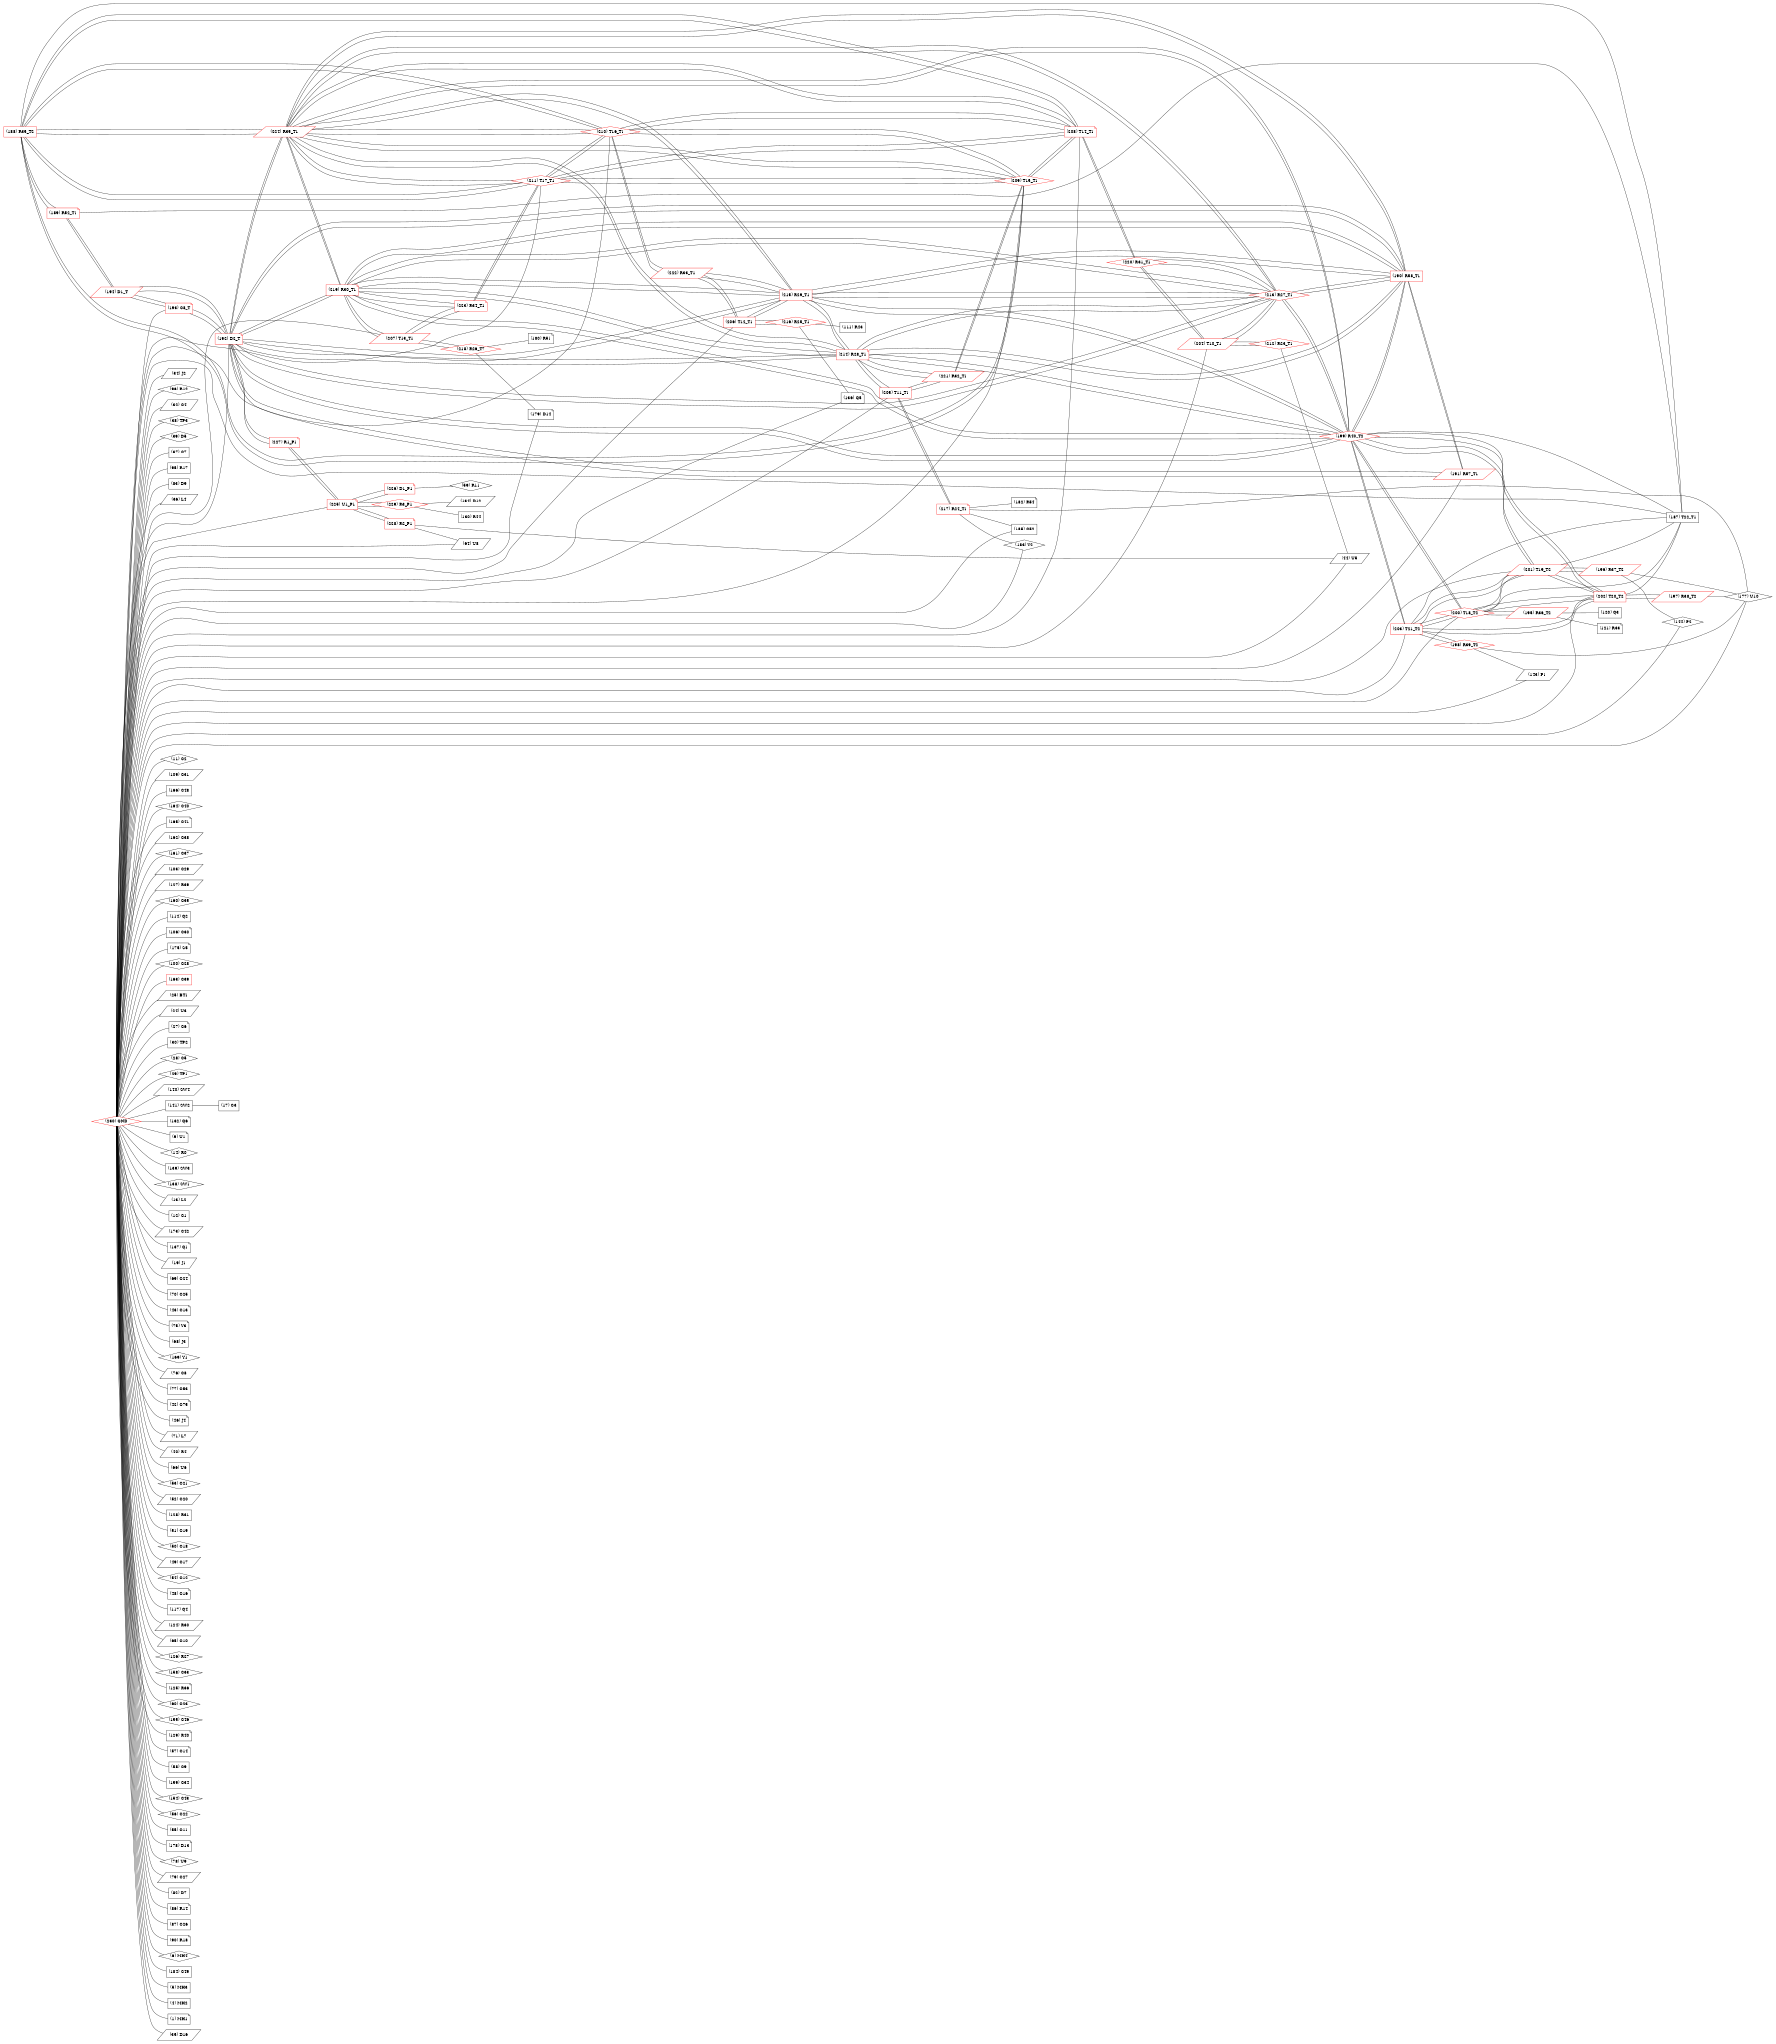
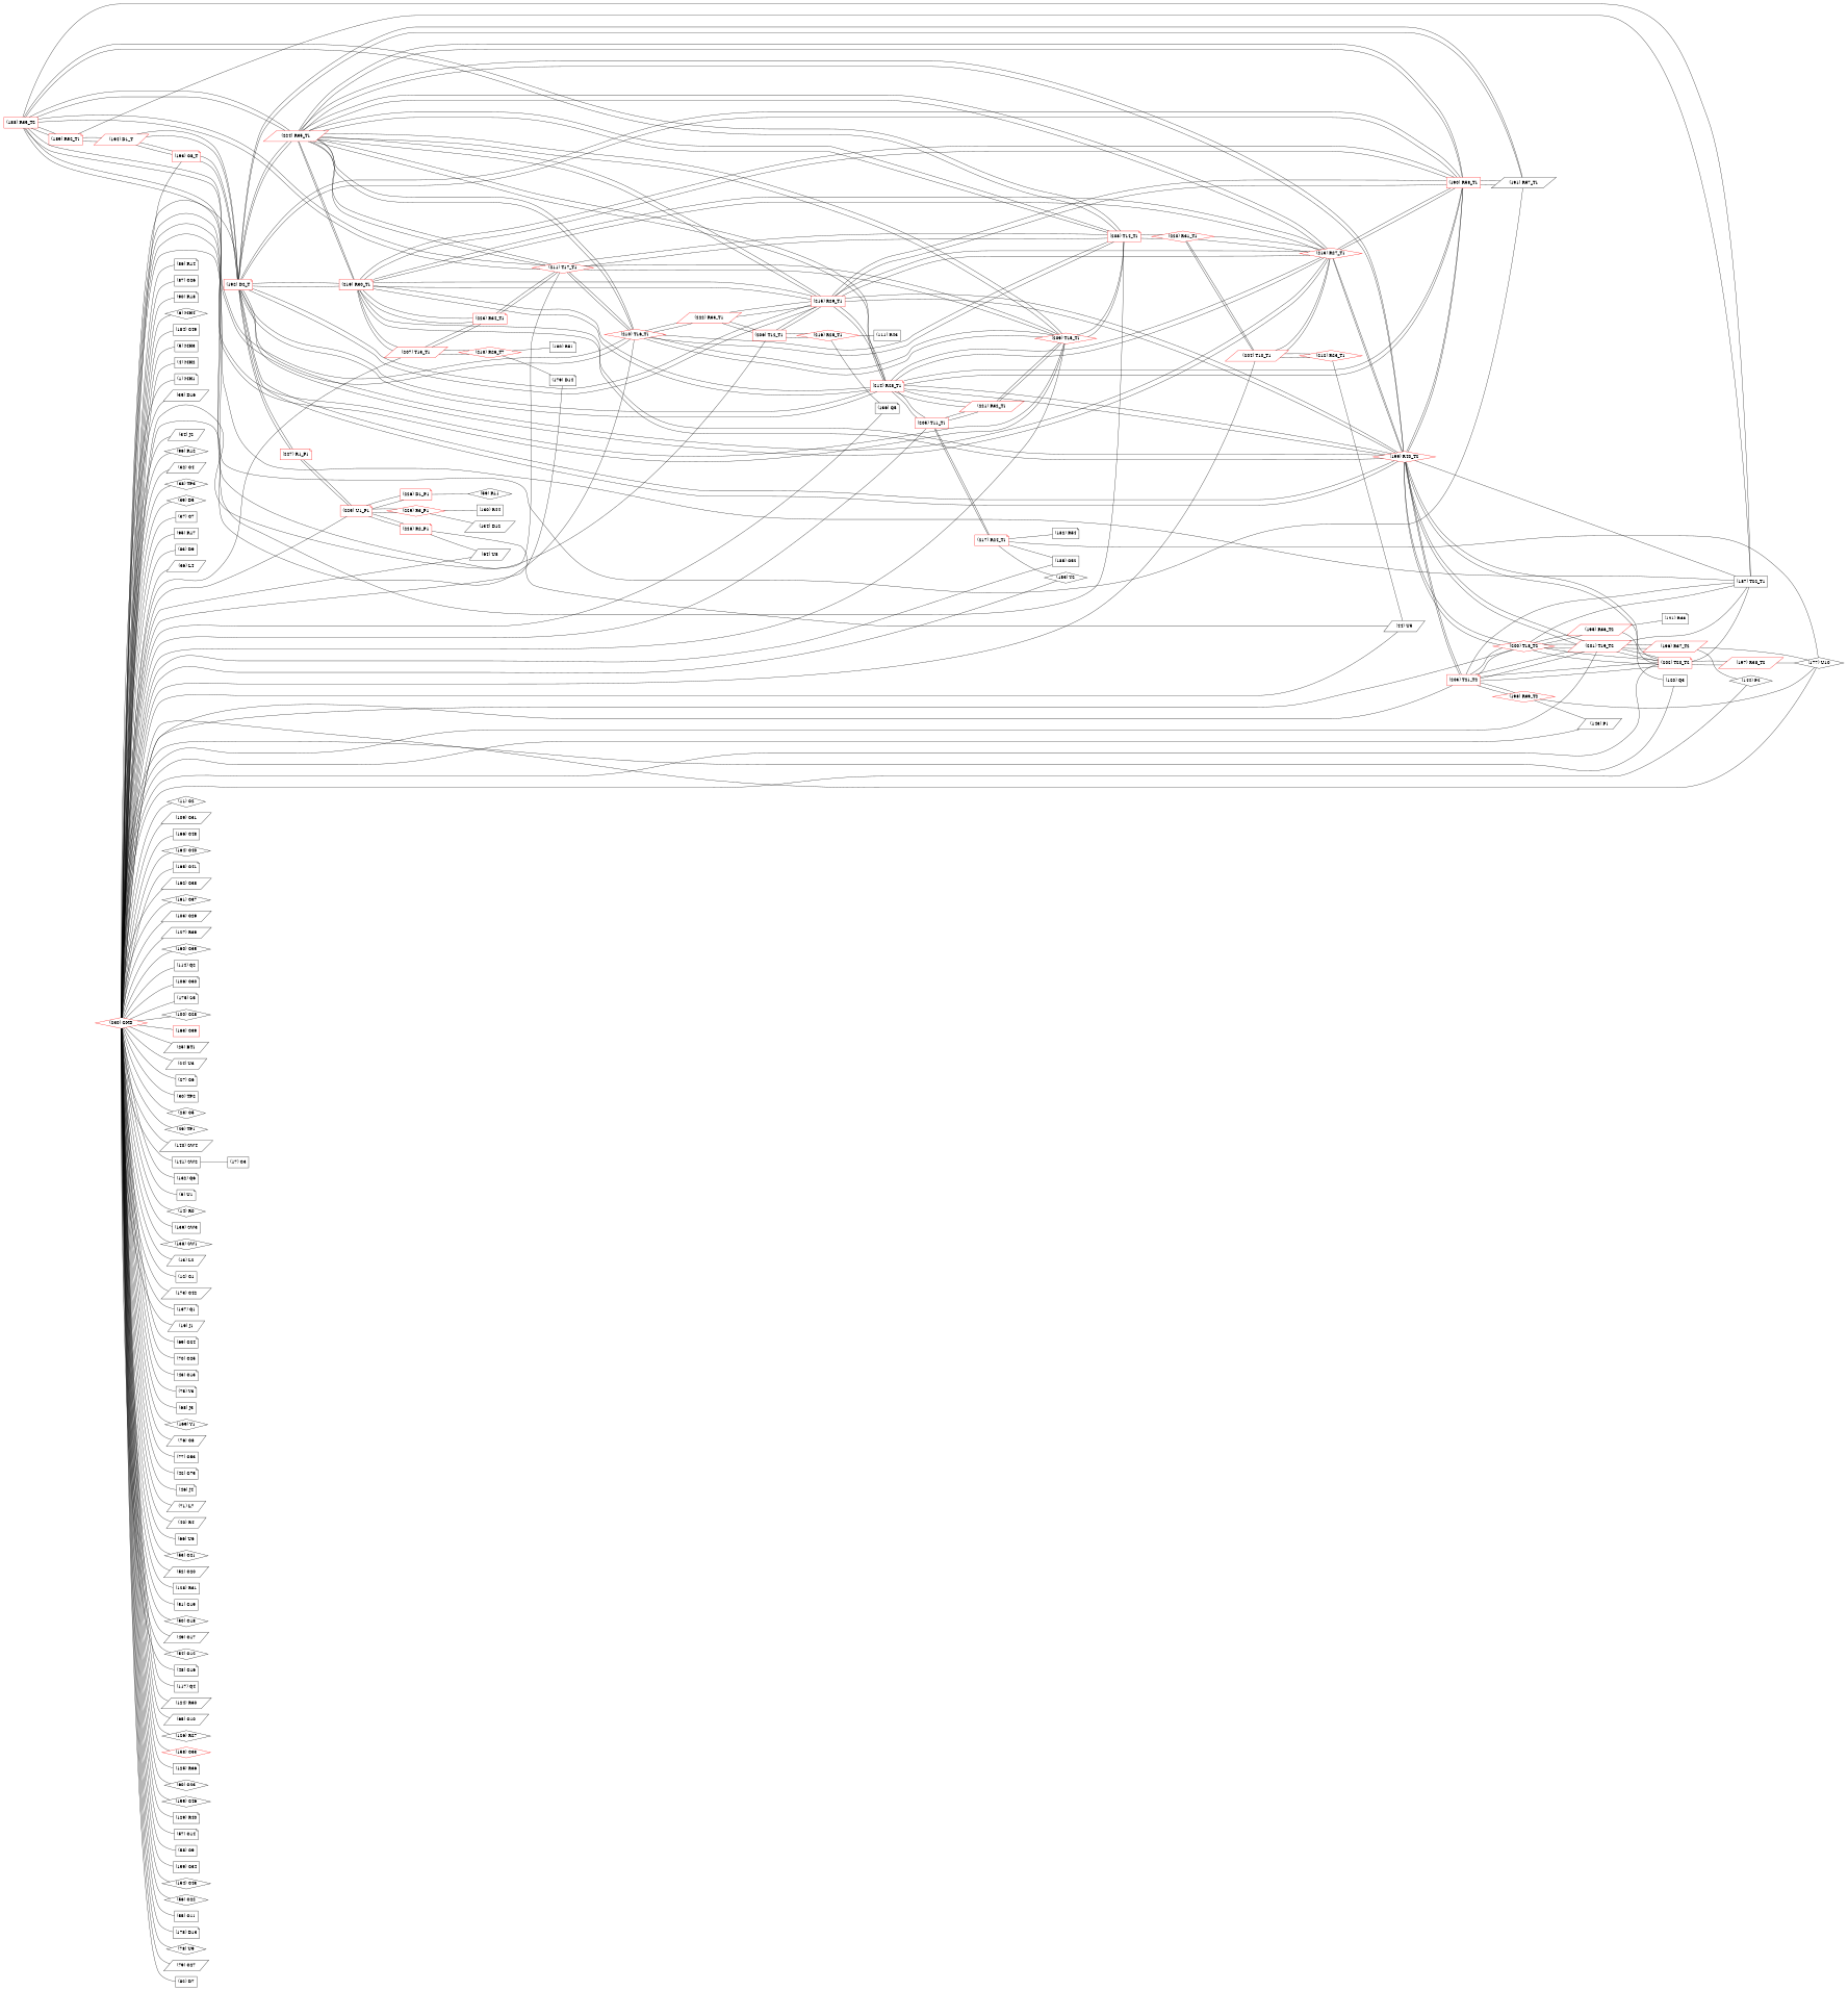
  graph {
    rankdir=LR
    node [shape=diamond]
    n1 [color=red label="(188) R35_T2" shape=box]
    n2 [color=red label="(189) R52_T1" shape=note]
    n3 [label="(187) T22_T1" shape=box]
    n4 [color=red label="(208) T14_T1" shape=note]
    n5 [color=red label="(209) T15_T1"]
    n6 [color=red label="(211) T17_T1"]
    n7 [color=red label="(210) T16_T1"]
    n8 [color=red label="(224) R35_T1" shape=parallelogram]
    n9 [color=red label="(194) D1_T" shape=parallelogram]
    n10 [color=red label="(220) R31_T1"]
    n11 [color=red label="(221) R32_T1" shape=parallelogram]
    n12 [color=red label="(223) R34_T1" shape=note]
    n13 [color=red label="(222) R33_T1" shape=parallelogram]
    n14 [color=red label="(190) R58_T1" shape=box]
    n15 [color=red label="(192) D2_T" shape=note]
    n16 [color=red label="(199) R40_T2"]
    n17 [color=red label="(213) R27_T1"]
    n18 [color=red label="(214) R28_T1" shape=note]
    n19 [color=red label="(215) R29_T1" shape=box]
    n20 [color=red label="(219) R30_T1" shape=note]
    n21 [color=red label="(193) C8_T" shape=note]
    n22 [color=red label="(204) T10_T1" shape=parallelogram]
    n23 [color=red label="(205) T11_T1" shape=box]
    n24 [color=red label="(207) T13_T1" shape=parallelogram]
    n25 [color=red label="(206) T12_T1" shape=box]
-   n26 [color=red label="(191) R57_T1" shape=parallelogram]
+   n26 [color=black label="(191) R57_T1" shape=parallelogram]
    n27 [color=red label="(227) R1_P1" shape=note]
    n28 [color=red label="(200) T18_T2"]
    n29 [color=red label="(201) T19_T2" shape=parallelogram]
    n30 [color=red label="(202) T20_T2" shape=note]
    n31 [color=red label="(203) T21_T2" shape=note]
    n32 [color=red label="(225) U1_P1" shape=note]
    n33 [color=red label="(195) R36_T2" shape=parallelogram]
    n34 [color=red label="(196) R37_T2" shape=parallelogram]
    n35 [color=red label="(197) R38_T2" shape=parallelogram]
    n36 [color=red label="(198) R39_T2"]
    n37 [color=red label="(212) R23_T1"]
    n38 [color=red label="(217) R24_T1" shape=note]
    n39 [color=red label="(216) R25_T1"]
    n40 [color=red label="(218) R26_T7"]
    n41 [color=red label="(226) D1_P1" shape=note]
    n42 [color=red label="(228) R2_P1" shape=note]
    n43 [color=red label="(229) R3_P1"]
    n44 [label="(120) Q3" shape=box]
    n45 [label="(121) R33" shape=note]
    n46 [label="(177) U10"]
    n47 [label="(144) P2"]
    n48 [label="(143) P1" shape=parallelogram]
    n49 [label="(44) U5" shape=parallelogram]
    n50 [label="(185) C52" shape=box]
    n51 [label="(182) R54" shape=note]
    n52 [label="(183) Y2"]
    n53 [label="(111) R43" shape=box]
    n54 [label="(136) Q5" shape=note]
    n55 [label="(180) R51" shape=note]
    n56 [label="(179) D14" shape=note]
    n57 [label="(59) R11"]
    n58 [label="(64) U8" shape=parallelogram]
    n59 [label="(134) D12" shape=parallelogram]
    n60 [label="(130) R44" shape=box]
    n61 [color=red label="(230) GND"]
    n62 [label="(11) C2"]
    n63 [label="(109) C31" shape=parallelogram]
    n64 [label="(166) C48" shape=box]
    n65 [label="(164) C40"]
    n66 [label="(165) C41" shape=note]
    n67 [label="(162) C38" shape=parallelogram]
    n68 [label="(161) C37"]
    n69 [label="(103) C29" shape=parallelogram]
    n70 [label="(127) R39" shape=parallelogram]
    n71 [label="(160) C35"]
    n72 [label="(114) Q2" shape=box]
    n73 [label="(106) C30" shape=note]
    n74 [label="(175) S5" shape=note]
    n75 [label="(100) C28"]
    n76 [color=red label="(163) C39" shape=box]
    n77 [label="(25) BT1" shape=parallelogram]
    n78 [label="(24) U3" shape=parallelogram]
    n79 [label="(27) C6" shape=note]
    n80 [label="(30) TP2" shape=box]
    n81 [label="(28) C5"]
    n82 [label="(29) TP1"]
    n83 [label="(140) SW4" shape=parallelogram]
    n84 [label="(141) SW2" shape=box]
    n85 [label="(132) Q6" shape=note]
    n86 [label="(9) U1" shape=note]
    n87 [label="(14) R0"]
    n88 [label="(139) SW3" shape=box]
    n89 [label="(138) SW1"]
    n90 [label="(13) L2" shape=parallelogram]
    n91 [label="(12) C1" shape=box]
    n92 [label="(173) C42" shape=parallelogram]
    n93 [label="(137) Q1" shape=note]
    n94 [label="(19) J1" shape=parallelogram]
    n95 [label="(69) C24" shape=note]
    n96 [label="(70) C25" shape=box]
    n97 [label="(43) C13" shape=note]
    n98 [label="(75) Y3" shape=note]
    n99 [label="(68) J3" shape=box]
    n100 [label="(169) Y1"]
    n101 [label="(76) C8" shape=parallelogram]
    n102 [label="(77) C53" shape=box]
    n103 [label="(42) C75" shape=note]
    n104 [label="(46) J4" shape=note]
    n105 [label="(71) L7" shape=parallelogram]
    n106 [label="(40) R4" shape=parallelogram]
    n107 [label="(66) U6" shape=box]
    n108 [label="(53) C21"]
    n109 [label="(52) C20" shape=parallelogram]
    n110 [label="(128) R31" shape=box]
    n111 [label="(51) C19" shape=box]
    n112 [label="(50) C18"]
    n113 [label="(49) C17" shape=parallelogram]
    n114 [label="(54) C12"]
    n115 [label="(48) C16" shape=note]
    n116 [label="(117) Q4" shape=box]
    n117 [label="(124) R30" shape=parallelogram]
    n118 [label="(65) C10" shape=parallelogram]
    n119 [label="(126) R27"]
-   n120 [label="(158) C33"]
+   n120 [label="(158) C33" color=red]
    n121 [label="(125) R36" shape=note]
    n122 [label="(60) C23"]
    n123 [label="(155) C46"]
    n124 [label="(129) R40" shape=note]
    n125 [label="(57) C14" shape=note]
    n126 [label="(58) C9" shape=box]
    n127 [label="(159) C34" shape=box]
    n128 [label="(154) C43"]
    n129 [label="(56) C22"]
    n130 [label="(55) C11" shape=box]
    n131 [label="(178) D13" shape=note]
    n132 [label="(78) U9"]
    n133 [label="(79) C27" shape=parallelogram]
    n134 [label="(82) D7" shape=box]
    n135 [label="(86) R14" shape=note]
    n136 [label="(87) C26" shape=box]
    n137 [label="(90) R18" shape=note]
    n138 [label="(6) MH4"]
    n139 [label="(184) C49" shape=box]
    n140 [label="(5) MH3" shape=box]
    n141 [label="(4) MH2" shape=box]
    n142 [label="(1) MH1" shape=note]
    n143 [label="(35) D16" shape=parallelogram]
    n144 [label="(34) J2" shape=parallelogram]
    n145 [label="(96) R12"]
    n146 [label="(32) C4" shape=parallelogram]
    n147 [label="(38) TP3"]
    n148 [label="(39) D5"]
    n149 [label="(37) C7" shape=box]
    n150 [label="(95) R17" shape=box]
    n151 [label="(83) D9" shape=box]
    n152 [label="(36) L4" shape=parallelogram]
    n153 [label="(17) C3" shape=box]
    n1 -- n2
    n1 -- n3
    n1 -- n4
    n1 -- n5
    n1 -- n6
    n1 -- n7
    n1 -- n8
    n2 -- n1
    n2 -- n3
    n2 -- n9
    n4 -- n1
    n4 -- n5
    n4 -- n6
    n4 -- n7
    n4 -- n8
    n4 -- n10
    n5 -- n1
    n5 -- n4
    n5 -- n6
    n5 -- n7
    n5 -- n8
    n5 -- n11
    n6 -- n1
    n6 -- n4
    n6 -- n5
    n6 -- n7
    n6 -- n8
    n6 -- n12
    n7 -- n1
    n7 -- n4
    n7 -- n5
    n7 -- n6
    n7 -- n8
    n7 -- n13
    n8 -- n1
    n8 -- n4
    n8 -- n5
    n8 -- n6
    n8 -- n7
    n8 -- n14
    n8 -- n15
    n8 -- n16
    n8 -- n17
    n8 -- n18
    n8 -- n19
    n8 -- n20
    n9 -- n2
    n9 -- n15
    n9 -- n21
    n10 -- n4
    n10 -- n17
    n10 -- n22
    n11 -- n5
    n11 -- n18
    n11 -- n23
    n12 -- n6
    n12 -- n20
    n12 -- n24
    n13 -- n7
    n13 -- n19
    n13 -- n25
    n14 -- n8
    n14 -- n15
    n14 -- n16
    n14 -- n17
    n14 -- n18
    n14 -- n19
    n14 -- n20
    n14 -- n26
    n15 -- n8
    n15 -- n9
    n15 -- n14
    n15 -- n16
    n15 -- n17
    n15 -- n18
    n15 -- n19
    n15 -- n20
    n15 -- n21
    n15 -- n26
    n15 -- n27
    n16 -- n3
    n16 -- n8
    n16 -- n14
    n16 -- n15
    n16 -- n17
    n16 -- n18
    n16 -- n19
    n16 -- n20
    n16 -- n28
    n16 -- n29
    n16 -- n30
    n16 -- n31
    n17 -- n8
    n17 -- n10
    n17 -- n14
    n17 -- n15
    n17 -- n16
    n17 -- n18
    n17 -- n19
    n17 -- n20
    n17 -- n22
    n18 -- n8
    n18 -- n11
    n18 -- n14
    n18 -- n15
    n18 -- n16
    n18 -- n17
    n18 -- n19
    n18 -- n20
    n18 -- n23
    n19 -- n8
    n19 -- n13
    n19 -- n14
    n19 -- n15
    n19 -- n16
    n19 -- n17
    n19 -- n18
    n19 -- n20
    n19 -- n25
    n20 -- n8
    n20 -- n12
    n20 -- n14
    n20 -- n15
    n20 -- n16
    n20 -- n17
    n20 -- n18
    n20 -- n19
    n20 -- n24
    n21 -- n9
    n21 -- n15
    n22 -- n10
    n22 -- n17
    n22 -- n37
    n23 -- n11
    n23 -- n18
    n23 -- n38
    n24 -- n12
    n24 -- n20
    n24 -- n40
    n25 -- n13
    n25 -- n19
    n25 -- n39
    n26 -- n14
    n26 -- n15
    n27 -- n15
    n27 -- n32
    n28 -- n3
    n28 -- n16
    n28 -- n29
    n28 -- n30
    n28 -- n31
    n28 -- n33
    n29 -- n3
    n29 -- n16
    n29 -- n28
    n29 -- n30
    n29 -- n31
    n29 -- n34
    n30 -- n3
    n30 -- n16
    n30 -- n28
    n30 -- n29
    n30 -- n31
    n30 -- n35
    n31 -- n3
    n31 -- n16
    n31 -- n28
    n31 -- n29
    n31 -- n30
    n31 -- n36
    n32 -- n27
    n32 -- n41
    n32 -- n42
    n32 -- n43
    n33 -- n28
    n33 -- n44
    n33 -- n45
    n34 -- n29
    n34 -- n46
    n34 -- n47
    n35 -- n30
    n35 -- n46
    n36 -- n31
    n36 -- n46
    n36 -- n48
    n37 -- n22
    n37 -- n49
    n38 -- n23
    n38 -- n46
    n38 -- n50
    n38 -- n51
    n38 -- n52
    n39 -- n25
    n39 -- n53
    n39 -- n54
    n40 -- n24
    n40 -- n55
    n40 -- n56
    n41 -- n32
    n41 -- n57
    n42 -- n32
    n42 -- n49
    n42 -- n58
    n43 -- n32
    n43 -- n59
    n43 -- n60
    n61 -- n3
    n61 -- n4
    n61 -- n5
    n61 -- n6
    n61 -- n7
    n61 -- n15
    n61 -- n21
    n61 -- n22
    n61 -- n23
    n61 -- n24
    n61 -- n25
    n61 -- n26
    n61 -- n28
    n61 -- n29
    n61 -- n30
    n61 -- n31
    n61 -- n32
+   n61 -- n44
    n61 -- n46
    n61 -- n47
    n61 -- n48
    n61 -- n49
    n61 -- n50
    n61 -- n52
    n61 -- n54
    n61 -- n56
    n61 -- n58
    n61 -- n62
    n61 -- n63
    n61 -- n64
    n61 -- n65
    n61 -- n66
    n61 -- n67
    n61 -- n68
    n61 -- n69
    n61 -- n70
    n61 -- n71
    n61 -- n72
    n61 -- n73
    n61 -- n74
    n61 -- n75
    n61 -- n76
    n61 -- n77
    n61 -- n78
    n61 -- n79
    n61 -- n80
    n61 -- n81
    n61 -- n82
    n61 -- n83
    n61 -- n84
    n61 -- n85
    n61 -- n86
    n61 -- n87
    n61 -- n88
    n61 -- n89
    n61 -- n90
    n61 -- n91
    n61 -- n92
    n61 -- n93
    n61 -- n94
    n61 -- n95
    n61 -- n96
    n61 -- n97
    n61 -- n98
    n61 -- n99
    n61 -- n100
    n61 -- n101
    n61 -- n102
    n61 -- n103
    n61 -- n104
    n61 -- n105
    n61 -- n106
    n61 -- n107
    n61 -- n108
    n61 -- n109
    n61 -- n110
    n61 -- n111
    n61 -- n112
    n61 -- n113
    n61 -- n114
    n61 -- n115
    n61 -- n116
    n61 -- n117
    n61 -- n118
    n61 -- n119
    n61 -- n120
    n61 -- n121
    n61 -- n122
    n61 -- n123
    n61 -- n124
    n61 -- n125
    n61 -- n126
    n61 -- n127
    n61 -- n128
    n61 -- n129
    n61 -- n130
    n61 -- n131
    n61 -- n132
    n61 -- n133
    n61 -- n134
    n61 -- n135
    n61 -- n136
    n61 -- n137
    n61 -- n138
    n61 -- n139
    n61 -- n140
    n61 -- n141
    n61 -- n142
    n61 -- n143
    n61 -- n144
    n61 -- n145
    n61 -- n146
    n61 -- n147
    n61 -- n148
    n61 -- n149
    n61 -- n150
    n61 -- n151
    n61 -- n152
    n84 -- n153
  }
